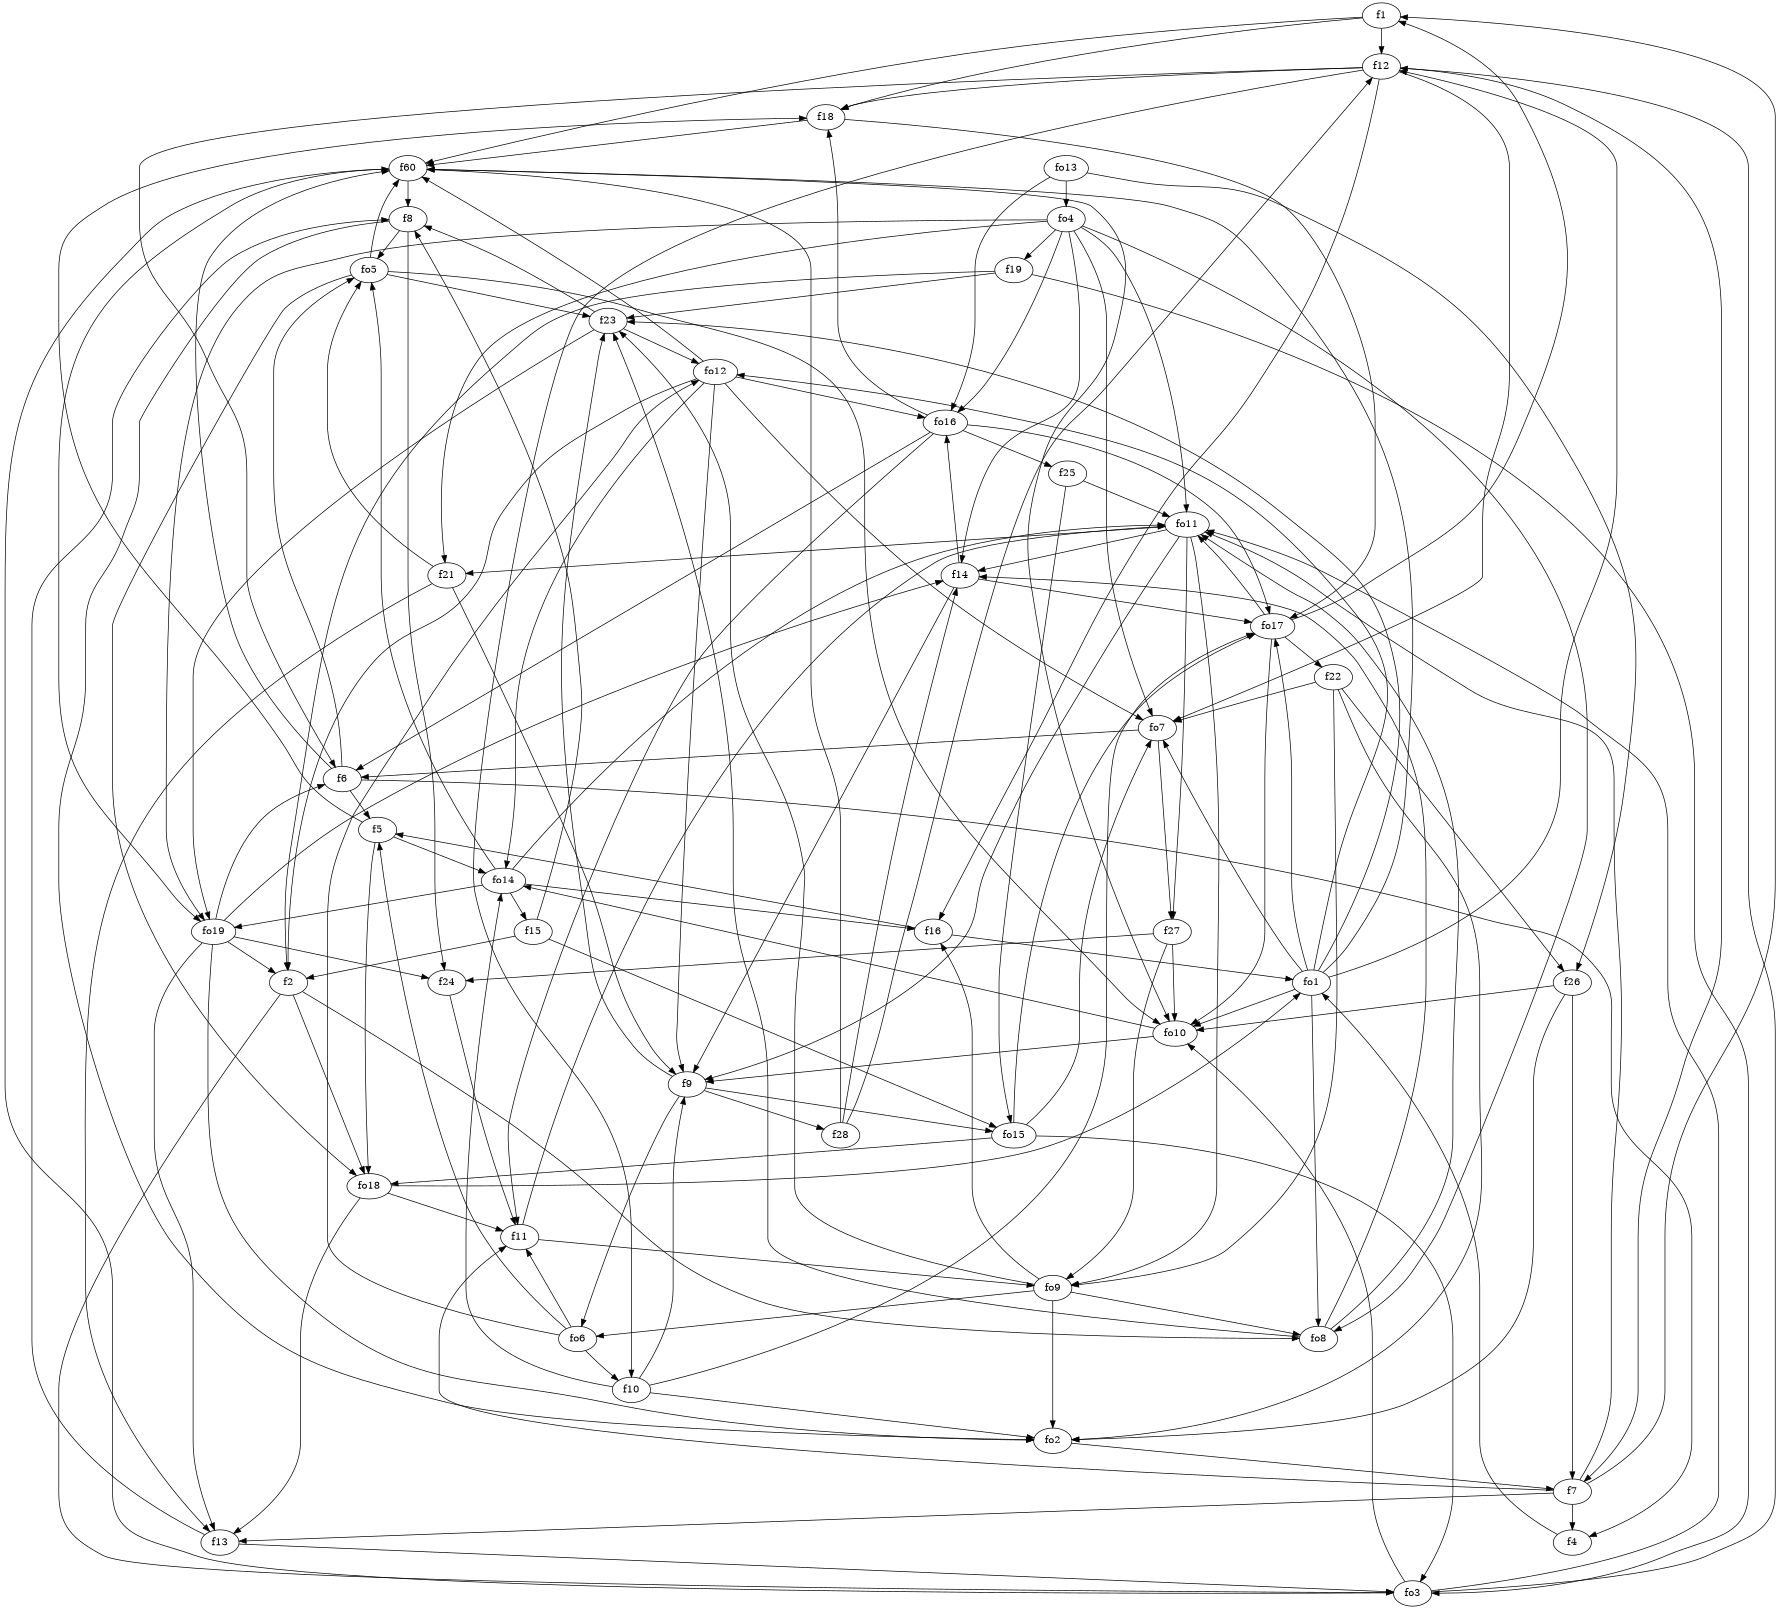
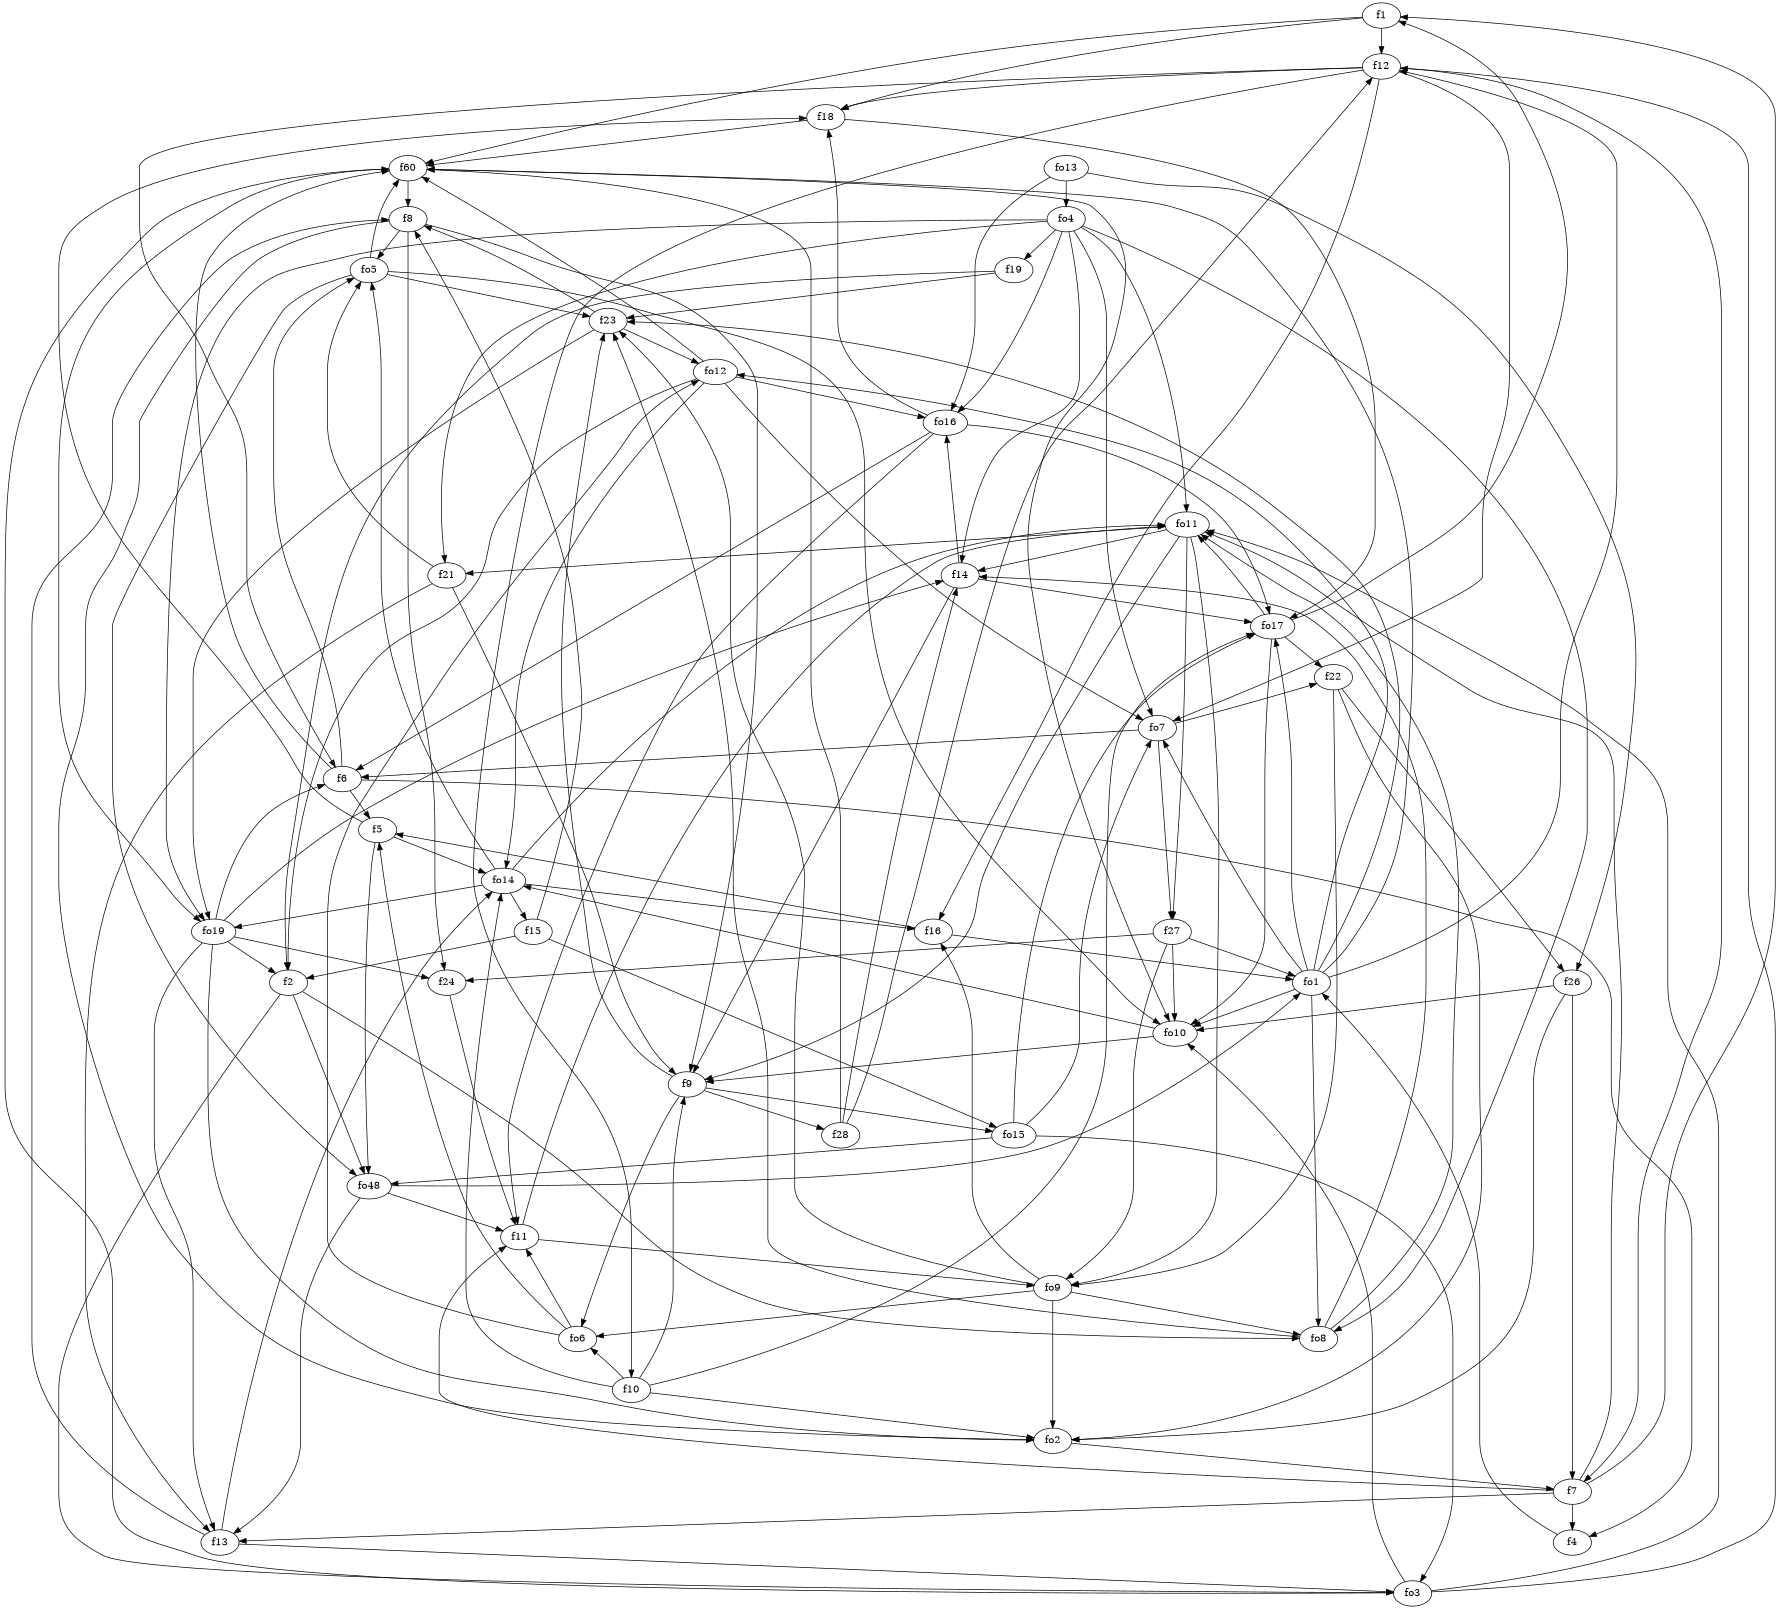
  strict digraph {
    edge [weight=2]
    f1
    f12
    f18
    n4 [label=f60]
    f6
    f7
    f10
    f16
    fo7
    fo17
    f8
    fo10
    fo19
    f2
    fo3
    fo8
-   fo18
+   fo18 [label=fo48]
    fo11
    f23
    f14
    fo1
    f11
    f13
    f21
    fo5
    f9
    f4
    fo12
    f5
    fo14
    f15
    fo9
    f27
    f24
    fo2
    f28
    fo6
    fo15
    f22
    fo16
-   f25
    fo4
    f19
    f26
    fo13
    f1 -> f12
    f1 -> f18
    f1 -> n4
    f12 -> f18
    f12 -> f6
    f12 -> f7
    f12 -> f10
    f12 -> f16
    f12 -> fo7
    f18 -> n4
    f18 -> fo17
    n4 -> f8
    n4 -> fo10
    n4 -> fo19
    f6 -> n4
    f6 -> fo5
    f6 -> f4
    f6 -> f5
    f7 -> f1
    f7 -> fo11
    f7 -> f11
    f7 -> f13
    f7 -> f4
    f10 -> fo17
    f10 -> f9
    f10 -> fo14
    f10 -> fo2
    f16 -> fo1
    f16 -> f5
    fo7 -> f6
    fo7 -> f27
    fo17 -> f1
    fo17 -> fo10
    fo17 -> fo11
    fo17 -> f22
    f8 -> fo5
    f8 -> f24
    f8 -> fo2
    fo10 -> f9
    fo10 -> fo14
    fo19 -> f6
    fo19 -> f2
    fo19 -> f14
    fo19 -> f13
    fo19 -> f24
    fo19 -> fo2
    f2 -> fo3
    f2 -> fo8
    f2 -> fo18
    fo3 -> f12
    fo3 -> n4
    fo3 -> fo10
    fo3 -> fo11
    fo8 -> fo11
    fo8 -> f23
    fo8 -> f14
    fo18 -> fo1
    fo18 -> f11
    fo18 -> f13
    fo11 -> f14
    fo11 -> f21
    fo11 -> f9
    fo11 -> fo9
    fo11 -> f27
    f23 -> f8
    f23 -> fo19
    f23 -> fo12
    f14 -> fo17
    f14 -> f9
    f14 -> fo16
    fo1 -> f12
    fo1 -> n4
    fo1 -> fo7
    fo1 -> fo17
    fo1 -> fo10
    fo1 -> fo8
    fo1 -> f23
    fo1 -> fo12
    f11 -> fo11
    f11 -> fo9
    f13 -> f8
    f13 -> fo3
+   f13 -> fo14
    f21 -> f13
    f21 -> fo5
    f21 -> f9
    fo5 -> n4
    fo5 -> fo10
    fo5 -> fo18
    fo5 -> f23
    f9 -> f23
    f9 -> f28
    f9 -> fo6
    f9 -> fo15
    f4 -> fo1
    fo12 -> n4
    fo12 -> fo7
    fo12 -> f2
-   fo12 -> f9
+   f8 -> f9
    fo12 -> fo14
    fo12 -> fo16
    f5 -> f18
    f5 -> fo18
    f5 -> fo14
    fo14 -> f16
    fo14 -> fo19
    fo14 -> fo11
    fo14 -> fo5
    fo14 -> f15
    f15 -> f8
    f15 -> f2
    f15 -> fo15
    fo9 -> f16
    fo9 -> fo8
    fo9 -> f23
    fo9 -> fo2
    fo9 -> fo6
    f27 -> fo10
+   f27 -> fo1
    f27 -> fo9
    f27 -> f24
    f24 -> f11
    fo2 -> f7
    f28 -> f12
    f28 -> n4
    f28 -> f14
-   fo6 -> f10
+   f10 -> fo6
    fo6 -> f11
    fo6 -> fo12
    fo6 -> f5
    fo15 -> fo7
    fo15 -> fo17
    fo15 -> fo3
    fo15 -> fo18
-   f22 -> fo7
+   fo7 -> f22
    f22 -> fo9
    f22 -> fo2
    f22 -> f26
    fo16 -> f18
    fo16 -> f6
    fo16 -> fo17
    fo16 -> f11
-   fo16 -> f25
-   f25 -> fo11
-   f25 -> fo15
    fo4 -> fo7
    fo4 -> fo19
    fo4 -> fo8
    fo4 -> fo11
    fo4 -> f14
    fo4 -> f21
    fo4 -> fo16
    fo4 -> f19
    f19 -> f2
-   f19 -> fo3
    f19 -> f23
    f26 -> f7
    f26 -> fo10
    f26 -> fo2
    fo13 -> fo16
    fo13 -> fo4
    fo13 -> f26
  }
